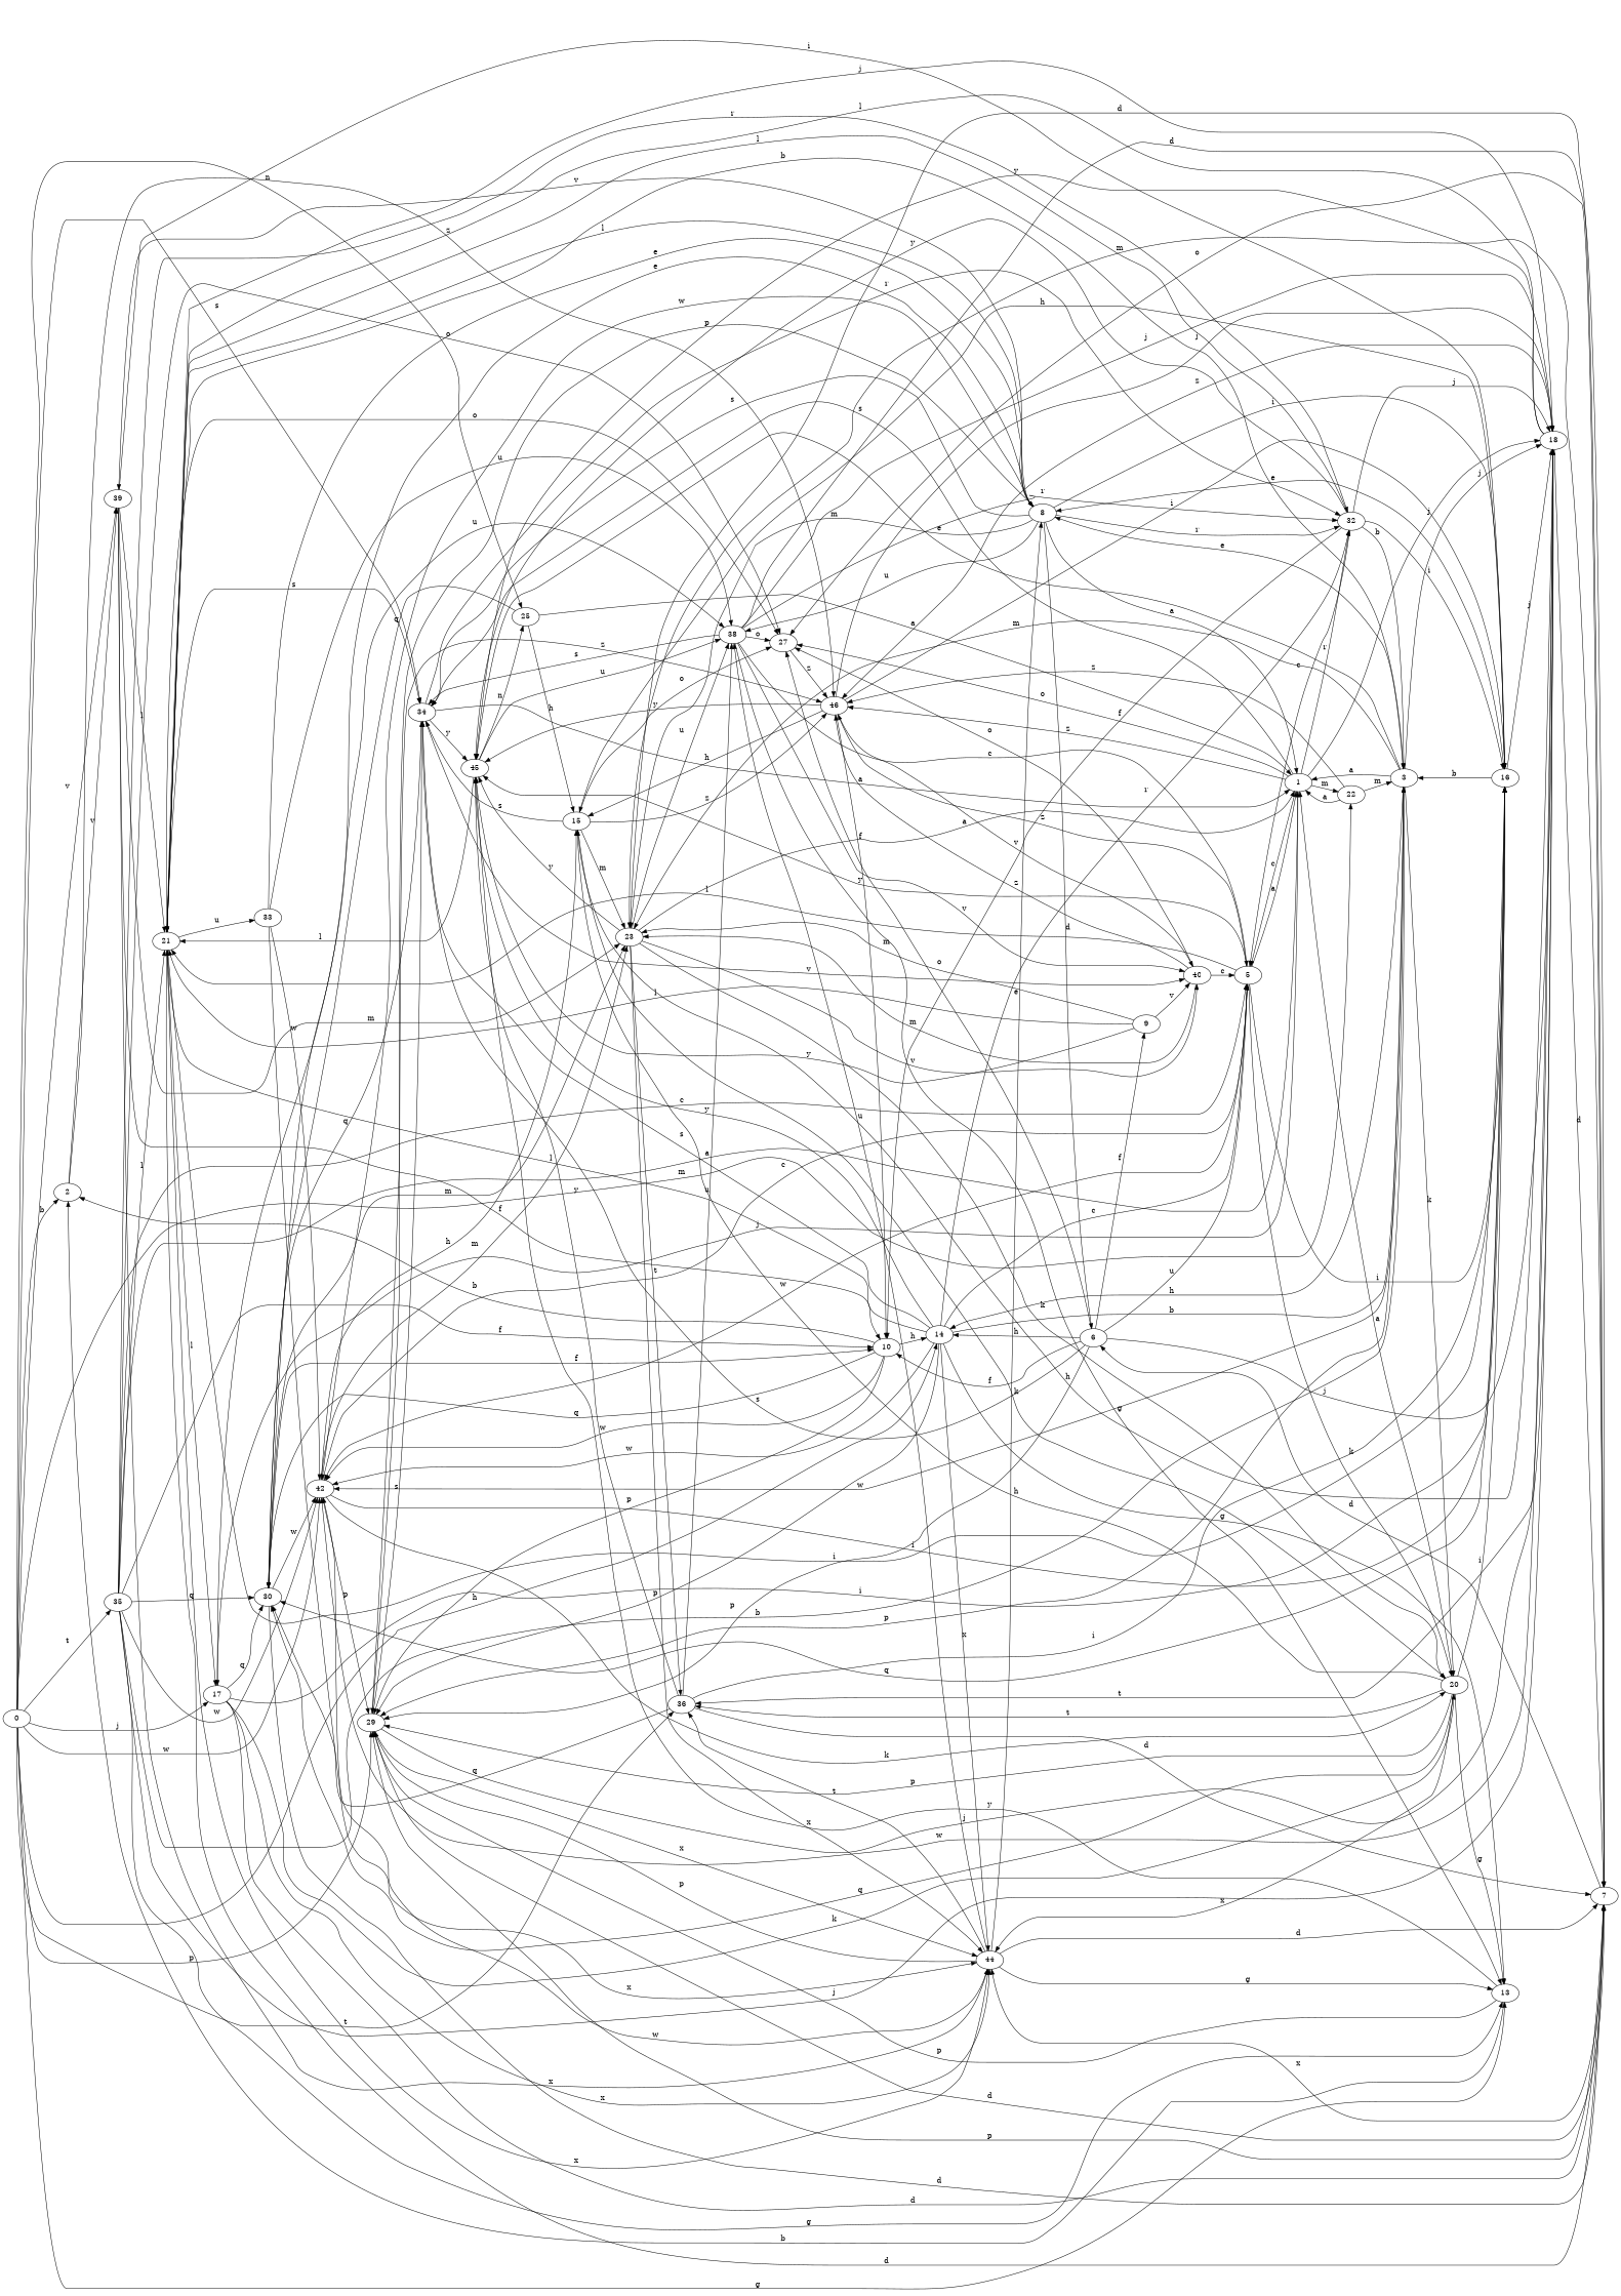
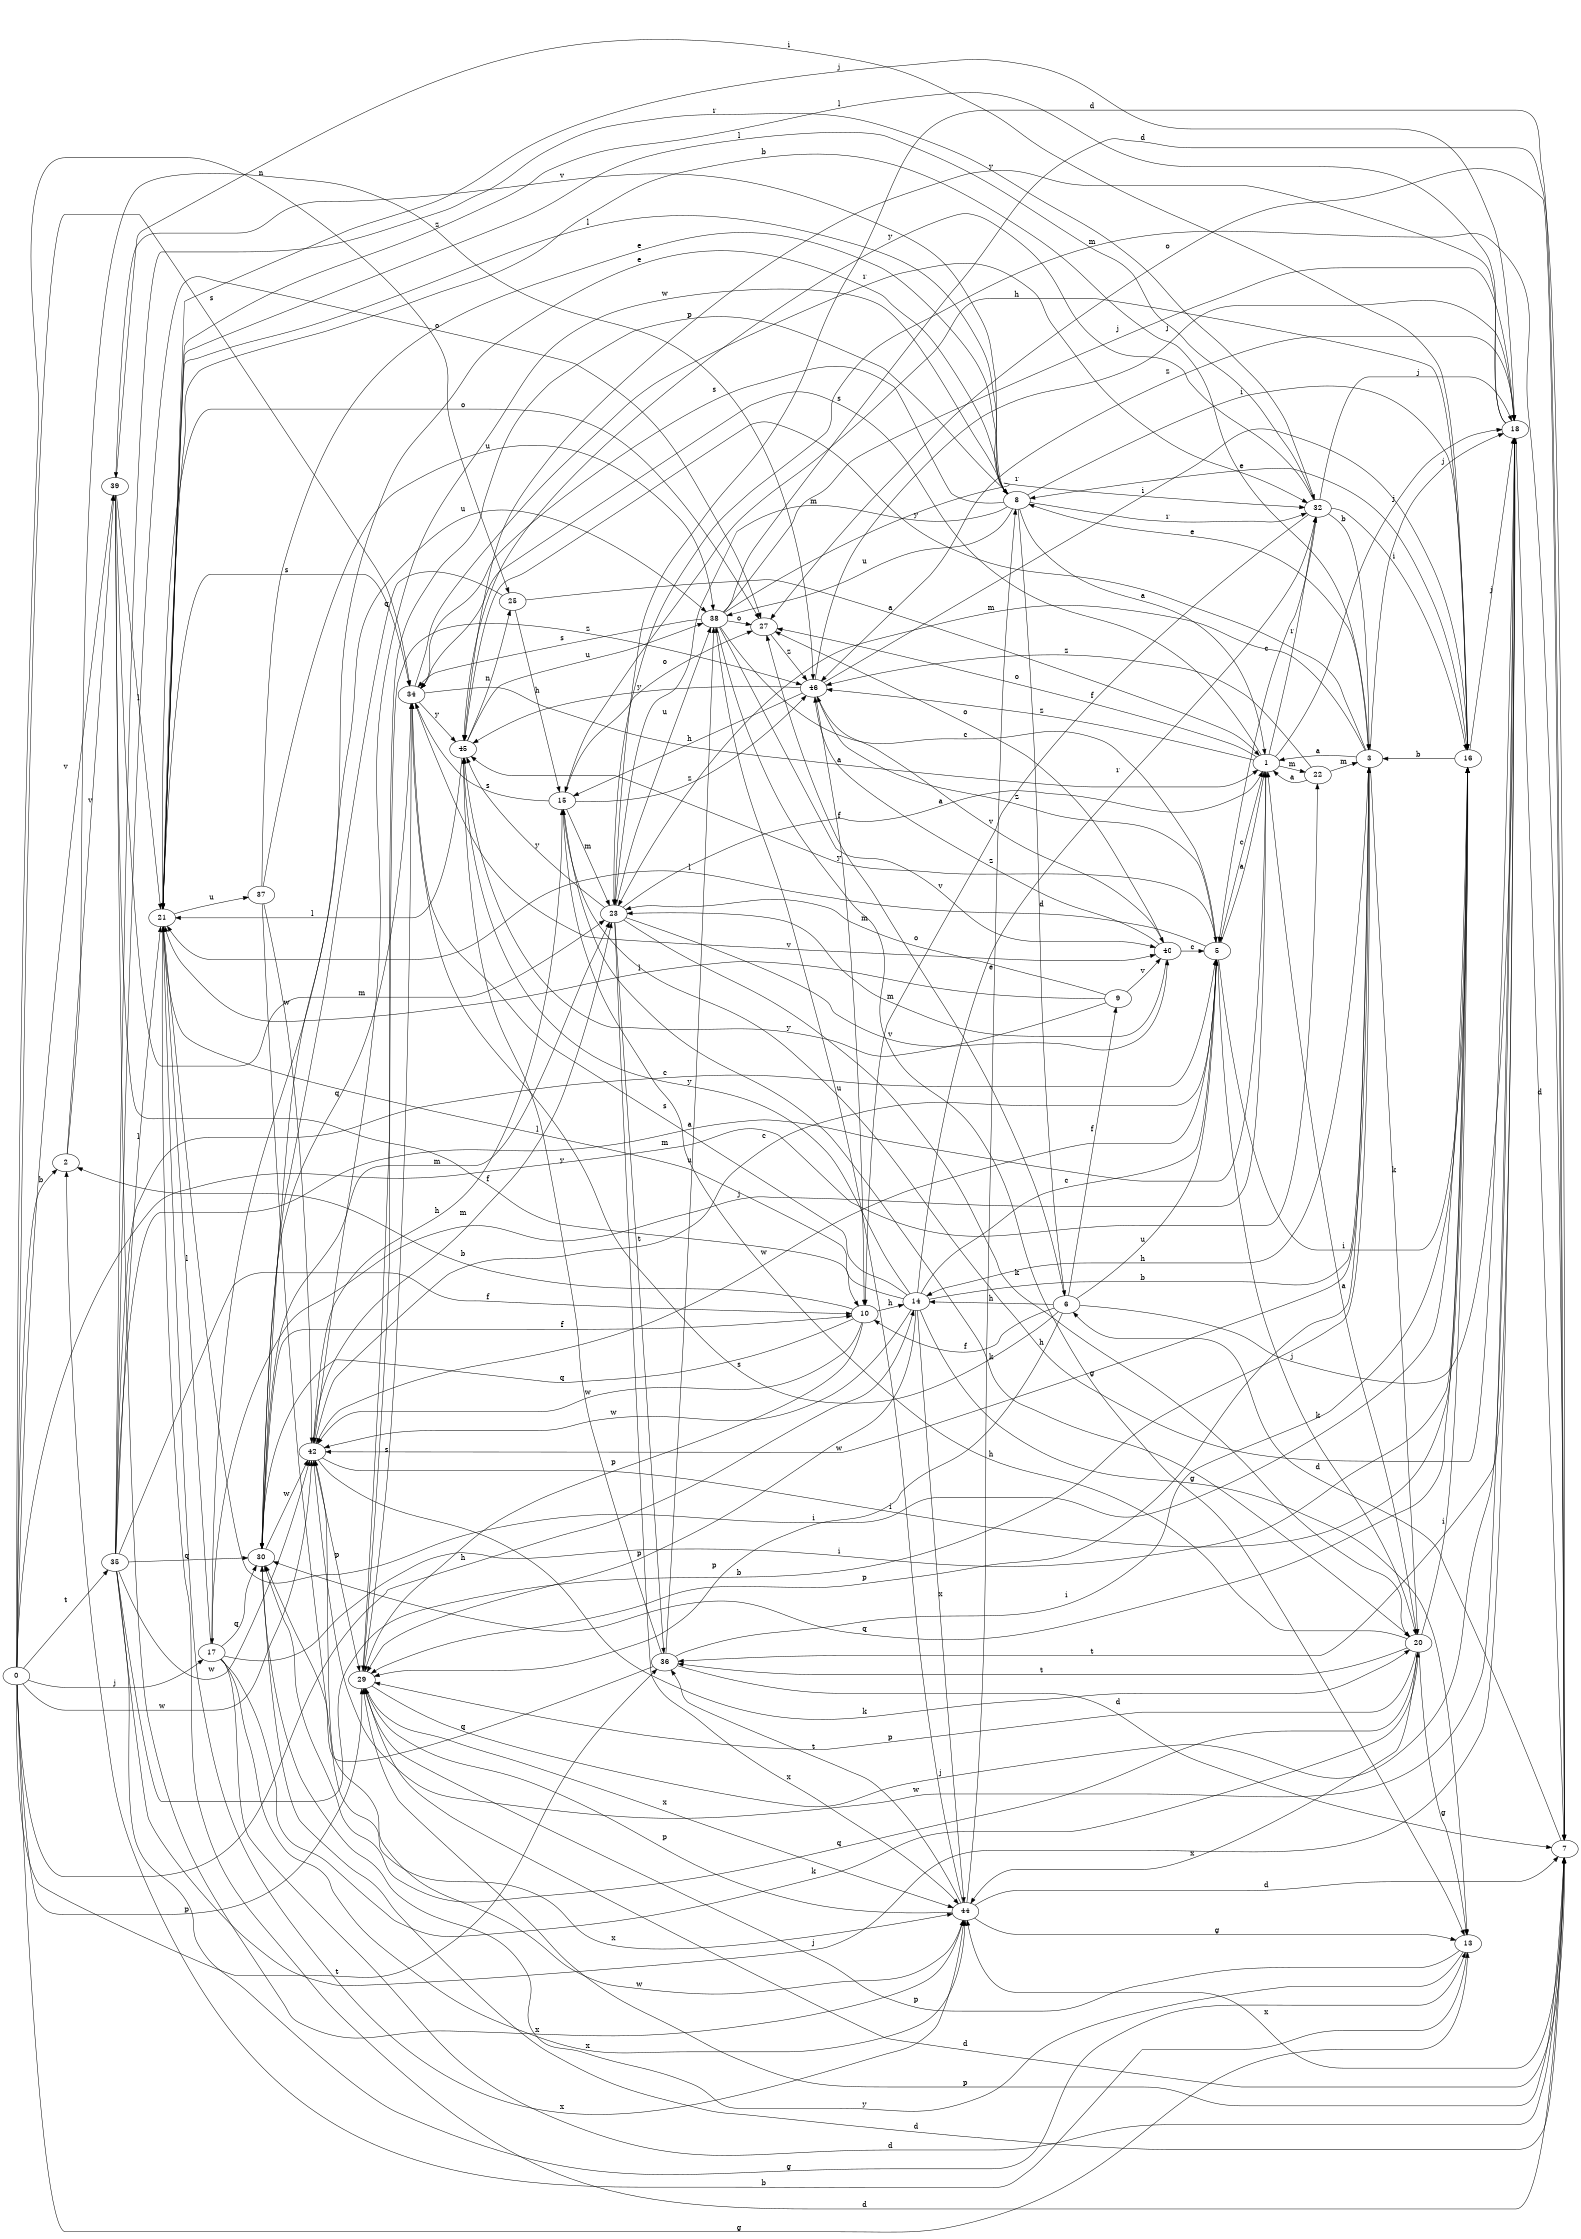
  strict digraph {
    rankdir=LR
    0
    2
    13
    14
    17
    22
    25
    29
    34
    35
    36
    39
    42
    46
    45
    5
    32
    3
    21
    44
    20
    16
    7
    38
    30
    1
    15
    18
    40
    27
    10
    23
    8
    6
-   37 [label=33]
+   37
    9
    0 -> 2 [label=b]
    0 -> 13 [label=g]
    0 -> 14 [label=h]
    0 -> 17 [label=j]
    0 -> 22 [label=m]
    0 -> 25 [label=n]
    0 -> 29 [label=p]
    0 -> 34 [label=s]
    0 -> 35 [label=t]
    0 -> 36 [label=t]
    0 -> 39 [label=v]
    0 -> 42 [label=w]
    2 -> 39 [label=v]
    2 -> 46 [label=z]
    13 -> 2 [label=b]
    13 -> 29 [label=p]
-   13 -> 45 [label=y]
+   13 -> 30 [label=y]
    14 -> 13 [label=g]
    14 -> 29 [label=p]
    14 -> 34 [label=s]
    14 -> 42 [label=w]
    14 -> 45 [label=y]
    14 -> 5 [label=c]
    14 -> 32 [label=r]
    14 -> 3 [label=b]
    14 -> 21 [label=l]
    14 -> 44 [label=x]
-   21 -> 17 [label=l]
+   17 -> 21 [label=l]
    17 -> 44 [label=x]
    17 -> 20 [label=k]
    17 -> 16 [label=i]
    17 -> 7 [label=d]
    17 -> 38 [label=u]
    17 -> 30 [label=q]
    22 -> 46 [label=z]
    22 -> 3 [label=m]
    22 -> 1 [label=a]
    25 -> 30 [label=q]
    25 -> 1 [label=a]
    25 -> 15 [label=h]
    29 -> 34 [label=s]
    29 -> 46 [label=z]
    29 -> 44 [label=x]
    29 -> 7 [label=d]
    29 -> 18 [label=j]
    34 -> 45 [label=y]
    34 -> 32 [label=r]
    34 -> 30 [label=q]
    34 -> 1 [label=a]
    34 -> 40 [label=v]
    35 -> 13 [label=g]
    35 -> 42 [label=w]
    35 -> 5 [label=c]
    35 -> 32 [label=r]
    35 -> 3 [label=b]
    35 -> 21 [label=l]
    35 -> 30 [label=q]
    35 -> 1 [label=a]
    35 -> 18 [label=j]
    35 -> 27 [label=o]
    35 -> 10 [label=f]
    36 -> 45 [label=y]
    36 -> 16 [label=i]
    36 -> 7 [label=d]
    36 -> 38 [label=u]
    36 -> 30 [label=q]
    39 -> 21 [label=l]
    39 -> 44 [label=x]
    39 -> 16 [label=i]
    39 -> 10 [label=f]
    39 -> 23 [label=m]
    42 -> 29 [label=p]
    42 -> 5 [label=c]
    42 -> 20 [label=k]
    42 -> 16 [label=i]
    42 -> 15 [label=h]
    42 -> 23 [label=m]
    46 -> 45 [label=y]
    46 -> 16 [label=i]
    46 -> 15 [label=h]
    46 -> 18 [label=j]
    46 -> 40 [label=v]
    46 -> 10 [label=f]
    45 -> 25 [label=n]
    45 -> 21 [label=l]
    45 -> 38 [label=u]
    5 -> 42 [label=w]
    5 -> 46 [label=z]
    5 -> 45 [label=y]
    5 -> 21 [label=l]
    5 -> 20 [label=k]
    5 -> 16 [label=i]
    5 -> 1 [label=a]
    32 -> 45 [label=y]
    32 -> 5 [label=c]
    32 -> 3 [label=b]
    32 -> 21 [label=l]
    32 -> 16 [label=i]
    32 -> 18 [label=j]
    32 -> 10 [label=f]
    3 -> 14 [label=h]
    3 -> 29 [label=p]
    3 -> 42 [label=w]
-   3 -> 45 [label=e]
+   3 -> 45 [label=y]
    3 -> 20 [label=k]
    3 -> 1 [label=a]
    3 -> 18 [label=j]
    3 -> 23 [label=m]
    3 -> 8 [label=e]
    21 -> 34 [label=s]
    21 -> 3 [label=b]
    21 -> 44 [label=x]
    21 -> 16 [label=i]
    21 -> 7 [label=d]
    21 -> 18 [label=j]
    21 -> 27 [label=o]
    21 -> 37 [label=u]
    44 -> 13 [label=g]
    44 -> 29 [label=p]
    44 -> 36 [label=t]
    44 -> 42 [label=w]
    44 -> 7 [label=d]
    44 -> 38 [label=u]
    44 -> 8 [label=e]
    20 -> 13 [label=g]
    20 -> 29 [label=p]
    20 -> 36 [label=t]
    20 -> 44 [label=x]
    20 -> 16 [label=i]
    20 -> 30 [label=q]
    20 -> 1 [label=a]
    20 -> 15 [label=h]
    16 -> 3 [label=b]
    16 -> 30 [label=q]
    16 -> 15 [label=h]
    16 -> 18 [label=j]
    16 -> 8 [label=e]
    7 -> 29 [label=p]
    7 -> 44 [label=x]
    7 -> 27 [label=o]
    7 -> 23 [label=m]
    7 -> 6 [label=d]
    38 -> 13 [label=g]
    38 -> 34 [label=s]
    38 -> 5 [label=c]
    38 -> 32 [label=r]
    38 -> 7 [label=d]
    38 -> 18 [label=j]
    38 -> 40 [label=v]
    38 -> 27 [label=o]
    30 -> 42 [label=w]
    30 -> 7 [label=d]
    30 -> 10 [label=f]
    30 -> 23 [label=m]
    30 -> 8 [label=e]
    1 -> 17 [label=j]
    1 -> 22 [label=m]
    1 -> 34 [label=s]
    1 -> 46 [label=z]
    1 -> 5 [label=c]
    1 -> 32 [label=r]
    1 -> 18 [label=j]
    1 -> 27 [label=o]
    15 -> 34 [label=s]
    15 -> 46 [label=z]
    15 -> 20 [label=k]
    15 -> 27 [label=o]
    15 -> 23 [label=m]
    18 -> 36 [label=t]
    18 -> 42 [label=w]
    18 -> 46 [label=z]
    18 -> 45 [label=y]
    18 -> 21 [label=l]
    18 -> 7 [label=d]
    18 -> 15 [label=h]
    40 -> 46 [label=z]
    40 -> 5 [label=c]
    40 -> 27 [label=o]
    40 -> 23 [label=m]
    27 -> 46 [label=z]
    10 -> 2 [label=b]
    10 -> 14 [label=h]
    10 -> 29 [label=p]
    10 -> 42 [label=w]
    10 -> 30 [label=q]
    23 -> 36 [label=t]
    23 -> 45 [label=y]
    23 -> 44 [label=x]
    23 -> 20 [label=k]
    23 -> 7 [label=d]
    23 -> 38 [label=u]
    23 -> 1 [label=a]
    23 -> 40 [label=v]
    8 -> 29 [label=p]
    8 -> 34 [label=s]
    8 -> 39 [label=v]
    8 -> 42 [label=w]
    8 -> 32 [label=r]
    8 -> 21 [label=l]
    8 -> 16 [label=i]
    8 -> 38 [label=u]
    8 -> 1 [label=a]
    8 -> 23 [label=m]
    8 -> 6 [label=d]
    6 -> 14 [label=h]
    6 -> 29 [label=p]
    6 -> 34 [label=s]
    6 -> 5 [label=u]
    6 -> 18 [label=j]
    6 -> 27 [label=o]
    6 -> 10 [label=f]
    6 -> 9 [label=f]
    37 -> 42 [label=w]
    37 -> 44 [label=x]
    37 -> 38 [label=u]
    37 -> 8 [label=e]
    9 -> 45 [label=y]
    9 -> 21 [label=l]
    9 -> 40 [label=v]
    9 -> 23 [label=m]
  }
